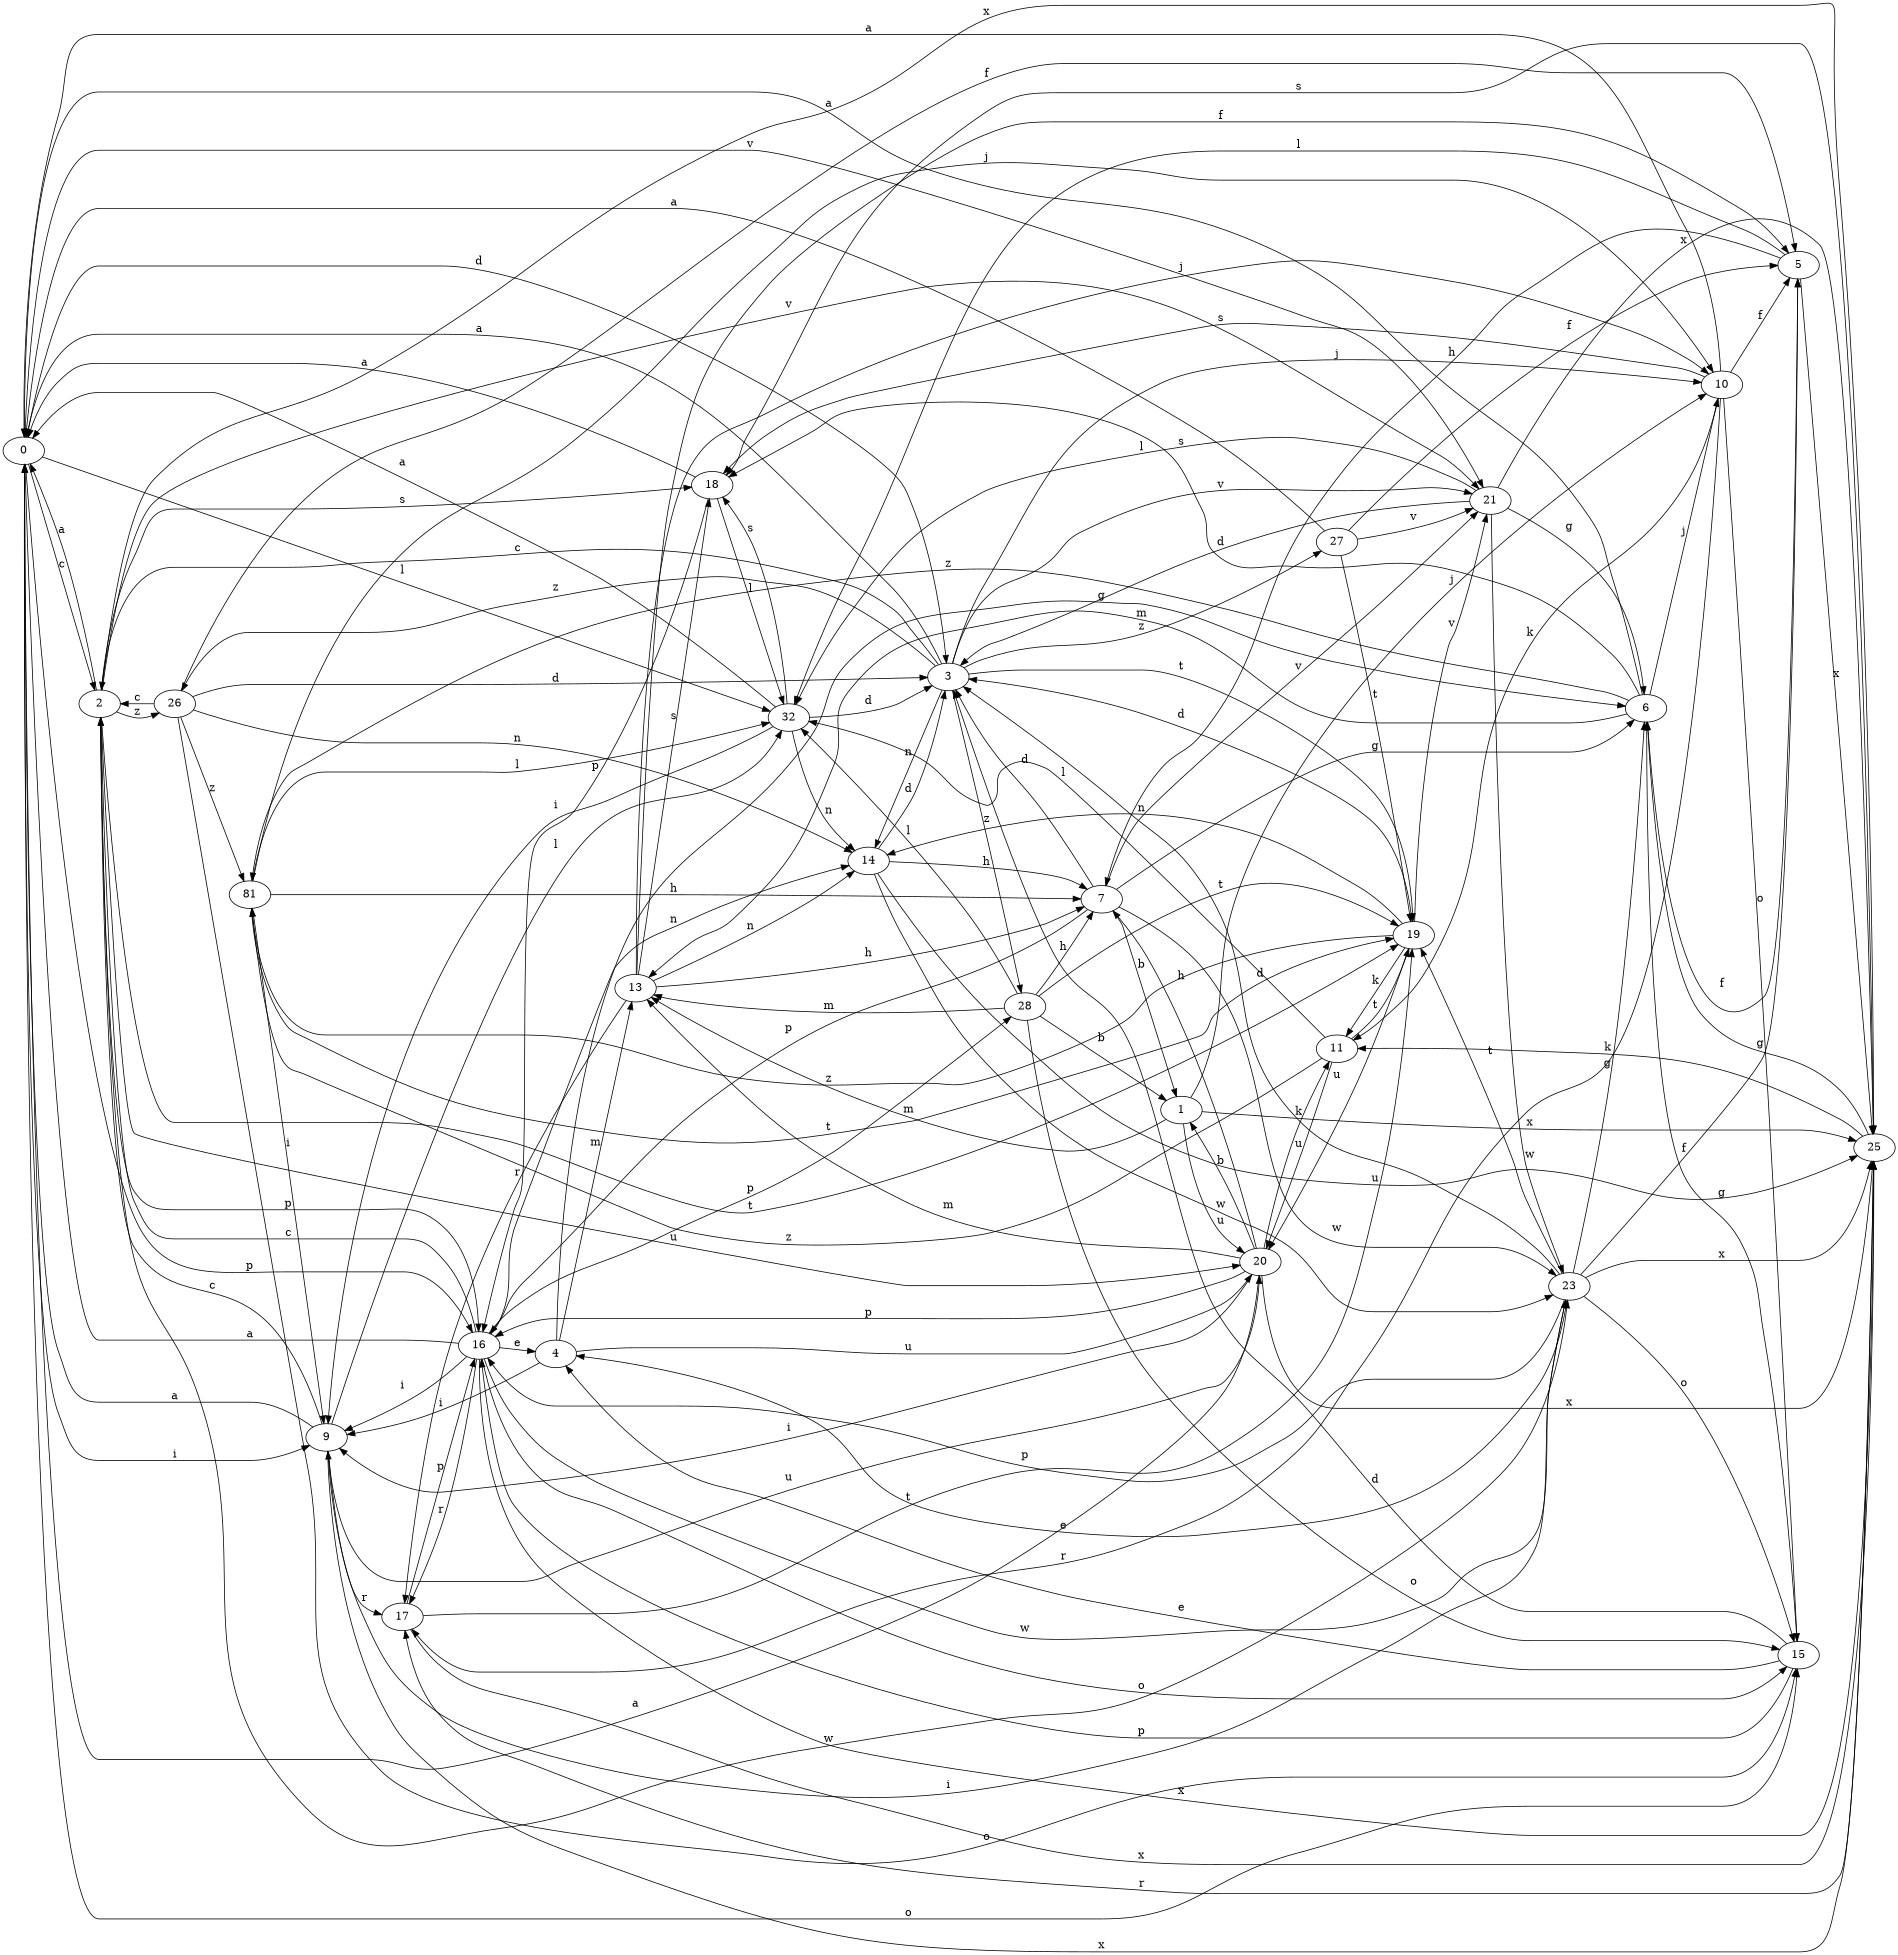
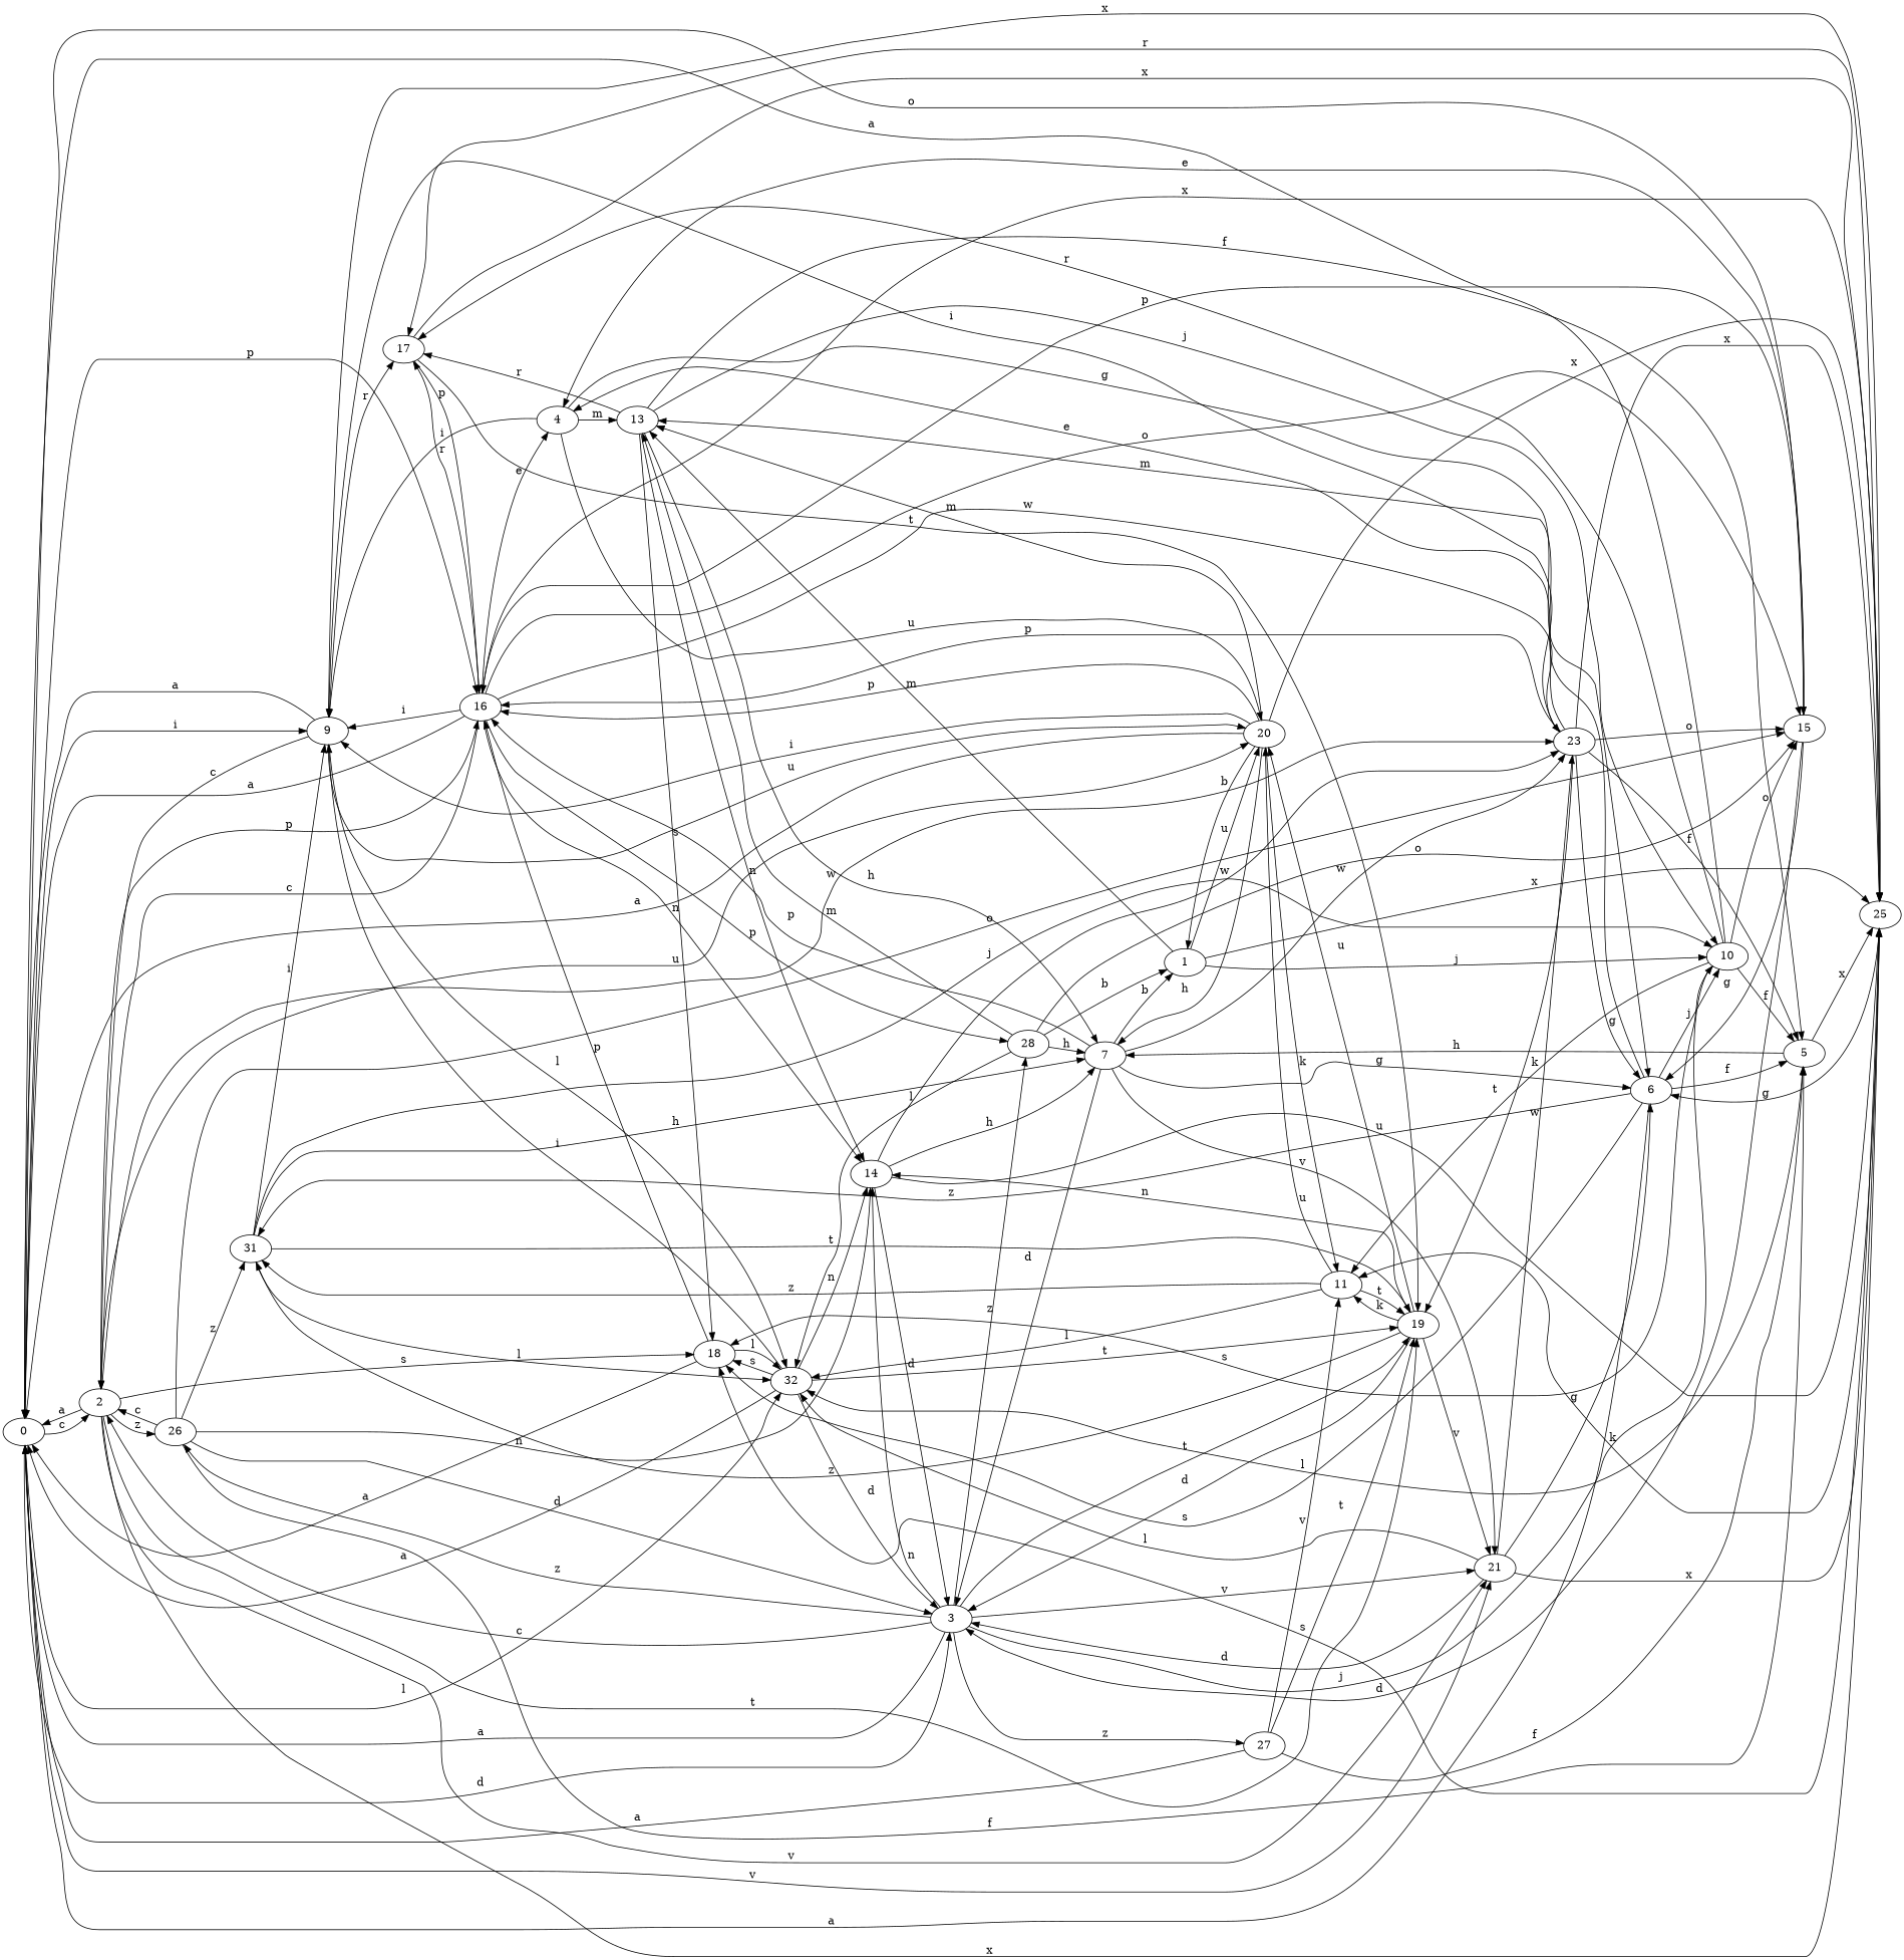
  strict digraph {
    rankdir=LR
    0
    2
    3
    9
    n5 [label=32]
    15
    16
    21
    20
    25
    18
    19
    23
    26
    10
    14
    27
    28
    17
    4
    6
    1
    13
    5
    11
    7
-   31 [label=81]
+   31
    0 -> 2 [label=c]
    0 -> 3 [label=d]
    0 -> 9 [label=i]
    0 -> n5 [label=l]
    0 -> 15 [label=o]
    0 -> 16 [label=p]
    0 -> 21 [label=v]
    2 -> 0 [label=a]
    2 -> 16 [label=p]
    2 -> 21 [label=v]
    2 -> 20 [label=u]
    2 -> 25 [label=x]
    2 -> 18 [label=s]
    2 -> 19 [label=t]
    2 -> 23 [label=w]
    2 -> 26 [label=z]
    3 -> 0 [label=a]
    3 -> 2 [label=c]
    3 -> 21 [label=v]
    3 -> 19 [label=t]
    3 -> 26 [label=z]
    3 -> 10 [label=j]
    3 -> 14 [label=n]
    3 -> 27 [label=z]
    3 -> 28 [label=z]
    9 -> 0 [label=a]
    9 -> 2 [label=c]
    9 -> n5 [label=l]
    9 -> 20 [label=u]
    9 -> 25 [label=x]
    9 -> 17 [label=r]
    n5 -> 0 [label=a]
    n5 -> 3 [label=d]
    n5 -> 9 [label=i]
    n5 -> 18 [label=s]
-   28 -> 19 [label=t]
+   n5 -> 19 [label=t]
    n5 -> 14 [label=n]
    15 -> 3 [label=d]
    15 -> 16 [label=p]
    15 -> 4 [label=e]
    15 -> 6 [label=g]
    16 -> 0 [label=a]
    16 -> 2 [label=c]
    16 -> 9 [label=i]
    16 -> 15 [label=o]
    16 -> 25 [label=x]
    16 -> 23 [label=w]
    16 -> 14 [label=n]
    16 -> 28 [label=p]
    16 -> 17 [label=r]
    16 -> 4 [label=e]
    21 -> 3 [label=d]
    21 -> n5 [label=l]
    21 -> 25 [label=x]
    21 -> 23 [label=w]
    21 -> 6 [label=g]
    20 -> 0 [label=a]
    20 -> 9 [label=i]
    20 -> 16 [label=p]
    20 -> 25 [label=x]
    20 -> 1 [label=b]
    20 -> 13 [label=m]
    20 -> 11 [label=k]
    20 -> 7 [label=h]
    25 -> 18 [label=s]
    25 -> 17 [label=r]
    25 -> 6 [label=g]
    25 -> 11 [label=k]
    18 -> 0 [label=a]
    18 -> n5 [label=l]
    18 -> 16 [label=p]
    19 -> 3 [label=d]
    19 -> 21 [label=v]
    19 -> 20 [label=u]
    19 -> 14 [label=n]
    19 -> 11 [label=k]
    19 -> 31 [label=z]
-   23 -> 3 [label=d]
    23 -> 9 [label=i]
    23 -> 15 [label=o]
    23 -> 16 [label=p]
    23 -> 25 [label=x]
    23 -> 19 [label=t]
    23 -> 4 [label=e]
    23 -> 6 [label=g]
    23 -> 5 [label=f]
    26 -> 2 [label=c]
    26 -> 3 [label=d]
    26 -> 15 [label=o]
    26 -> 14 [label=n]
    26 -> 5 [label=f]
    26 -> 31 [label=z]
    10 -> 0 [label=a]
    10 -> 15 [label=o]
    10 -> 18 [label=s]
    10 -> 17 [label=r]
    10 -> 5 [label=f]
    10 -> 11 [label=k]
    14 -> 3 [label=d]
    14 -> 25 [label=u]
    14 -> 23 [label=w]
    14 -> 7 [label=h]
    27 -> 0 [label=a]
-   27 -> 21 [label=v]
+   27 -> 11 [label=v]
    27 -> 19 [label=t]
    27 -> 5 [label=f]
    28 -> n5 [label=l]
    28 -> 15 [label=o]
    28 -> 1 [label=b]
    28 -> 13 [label=m]
    28 -> 7 [label=h]
    17 -> 16 [label=p]
    17 -> 25 [label=x]
    17 -> 19 [label=t]
    4 -> 9 [label=i]
    4 -> 20 [label=u]
    4 -> 6 [label=g]
    4 -> 13 [label=m]
    6 -> 0 [label=a]
    6 -> 18 [label=s]
    6 -> 10 [label=j]
    6 -> 13 [label=m]
    6 -> 5 [label=f]
    6 -> 31 [label=z]
    1 -> 20 [label=u]
    1 -> 25 [label=x]
    1 -> 10 [label=j]
    1 -> 13 [label=m]
    13 -> 18 [label=s]
    13 -> 10 [label=j]
    13 -> 14 [label=n]
    13 -> 17 [label=r]
    13 -> 5 [label=f]
    13 -> 7 [label=h]
    5 -> n5 [label=l]
    5 -> 25 [label=x]
    5 -> 7 [label=h]
    11 -> n5 [label=l]
    11 -> 20 [label=u]
    11 -> 19 [label=t]
    11 -> 31 [label=z]
    7 -> 3 [label=d]
    7 -> 16 [label=p]
    7 -> 21 [label=v]
    7 -> 23 [label=w]
    7 -> 6 [label=g]
    7 -> 1 [label=b]
    31 -> 9 [label=i]
    31 -> n5 [label=l]
    31 -> 19 [label=t]
    31 -> 10 [label=j]
    31 -> 7 [label=h]
  }
